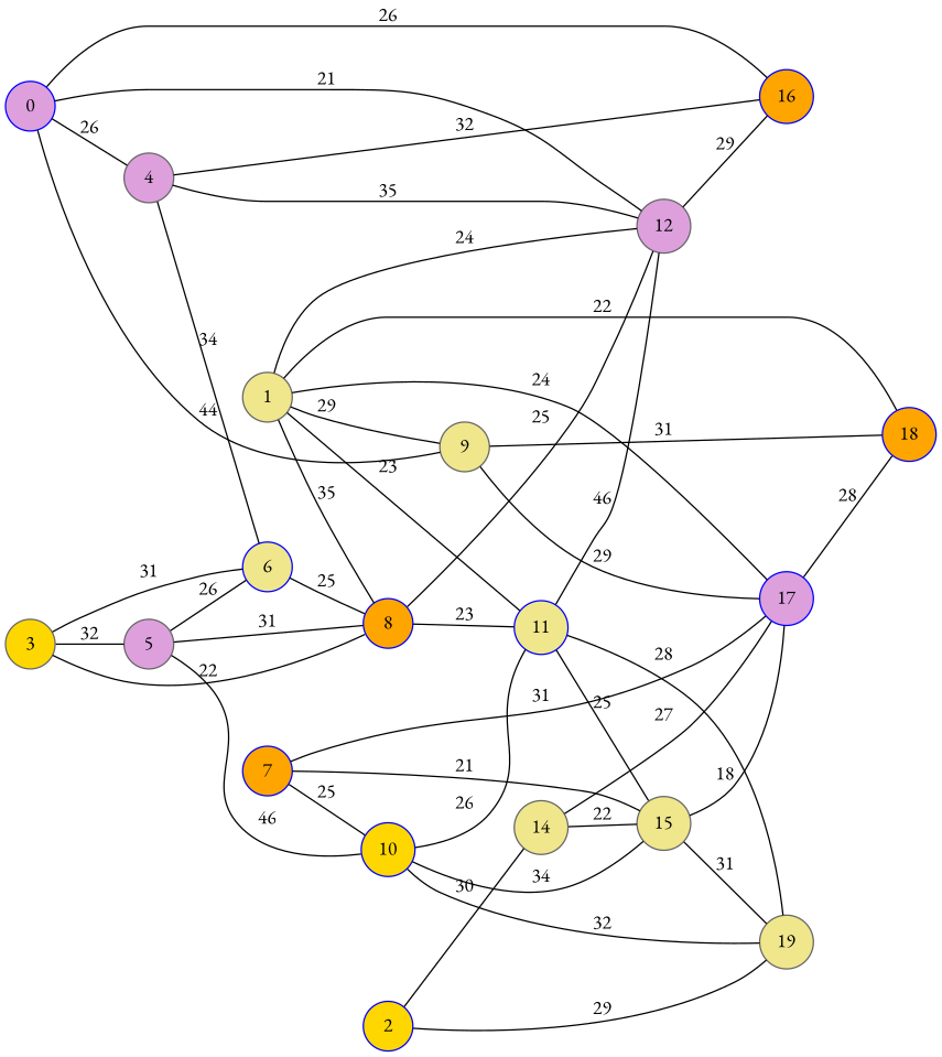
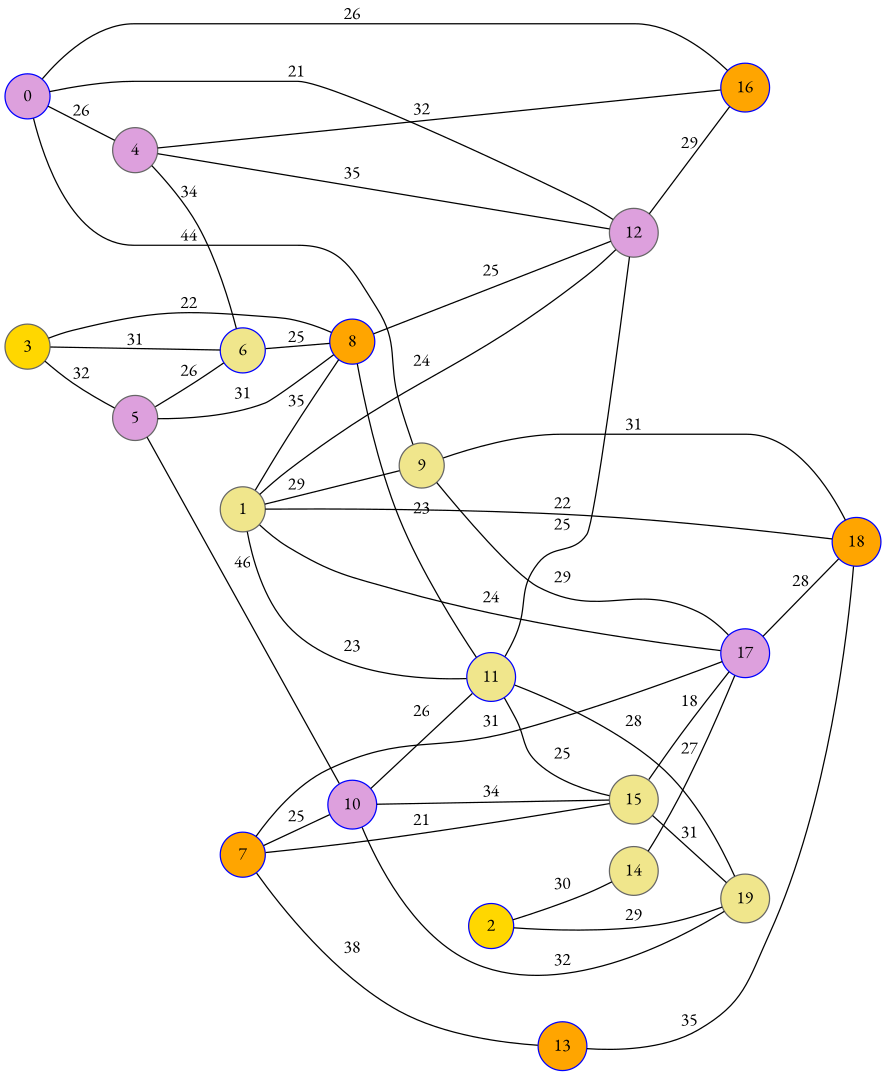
  graph {
    fontname="EB Garamond"
    rankdir=LR
    node [color=blue fillcolor=khaki fontname="EB Garamond" shape=circle style=filled]
    edge [fontname="EB Garamond"]
    0 [fillcolor=plum]
    9 [color=gray40]
    12 [color=gray40 fillcolor=plum]
    4 [color=gray40 fillcolor=plum]
    16 [fillcolor=orange]
    18 [fillcolor=orange]
    17 [fillcolor=plum]
    6
    8 [fillcolor=orange]
    1 [color=gray40]
    11
    19 [color=gray40]
    15 [color=gray40]
    2 [fillcolor=gold]
    14 [color=gray40]
    3 [color=gray40 fillcolor=gold]
    5 [color=gray40 fillcolor=plum]
-   10 [fillcolor=gold]
+   10 [fillcolor=plum]
    7 [fillcolor=orange]
+   13 [fillcolor=orange]
    0 -- 9 [label=44]
    0 -- 12 [label=21]
    0 -- 4 [label=26]
    0 -- 16 [label=26]
    9 -- 18 [label=31]
    9 -- 17 [label=29]
    12 -- 16 [label=29]
    4 -- 12 [label=35]
    4 -- 16 [label=32]
    4 -- 6 [label=34]
    17 -- 18 [label=28]
    6 -- 8 [label=25]
    8 -- 12 [label=25]
    8 -- 11 [label=23]
    1 -- 9 [label=29]
    1 -- 12 [label=24]
    1 -- 18 [label=22]
    1 -- 17 [label=24]
    1 -- 8 [label=35]
    1 -- 11 [label=23]
-   11 -- 12 [label=46]
+   11 -- 12 [label=25]
    11 -- 19 [label=28]
    11 -- 15 [label=25]
    15 -- 17 [label=18]
    15 -- 19 [label=31]
    2 -- 19 [label=29]
    2 -- 14 [label=30]
    14 -- 17 [label=27]
-   14 -- 15 [label=22]
    3 -- 6 [label=31]
    3 -- 8 [label=22]
    3 -- 5 [label=32]
    5 -- 6 [label=26]
    5 -- 8 [label=31]
    5 -- 10 [label=46]
    10 -- 11 [label=26]
    10 -- 19 [label=32]
    10 -- 15 [label=34]
    7 -- 17 [label=31]
    7 -- 15 [label=21]
    7 -- 10 [label=25]
+   7 -- 13 [label=38]
+   13 -- 18 [label=35]
  }
